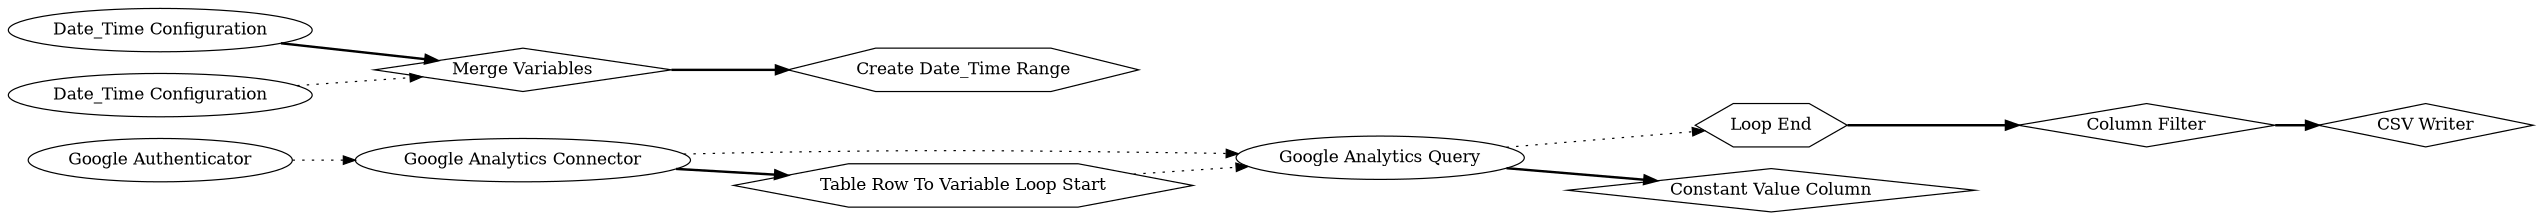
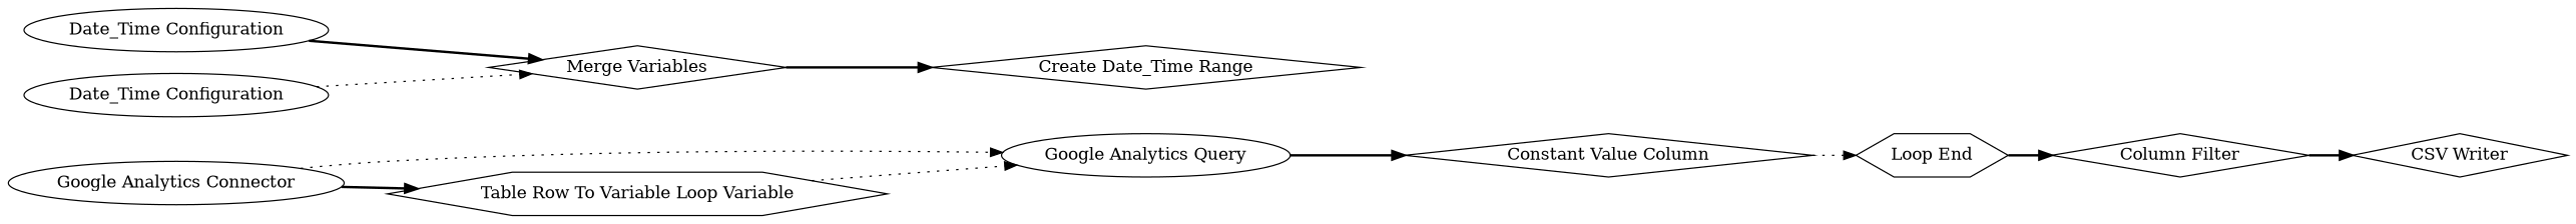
  digraph {
    rankdir=LR
    node [shape=diamond]
    edge [style=bold]
    n1 [label="Loop End" shape=hexagon]
    n2 [label="Column Filter"]
    n3 [label="CSV Writer"]
-   n4 [label="Google Authenticator" shape=ellipse]
    n5 [label="Google Analytics Connector" shape=ellipse]
    n6 [label="Google Analytics Query" shape=ellipse]
-   n7 [label="Table Row To Variable Loop Start" shape=hexagon]
+   n7 [label="Table Row To Variable Loop Variable" shape=hexagon]
    n8 [label="Constant Value Column"]
    n9 [label="Date_Time Configuration" shape=ellipse]
    n10 [label="Merge Variables"]
-   n11 [label="Create Date_Time Range" shape=hexagon]
+   n11 [label="Create Date_Time Range"]
    n12 [label="Date_Time Configuration" shape=ellipse]
    n1 -> n2
    n2 -> n3
-   n4 -> n5 [style=dotted]
    n5 -> n6 [style=dotted]
    n5 -> n7
    n6 -> n8
    n7 -> n6 [style=dotted]
-   n6 -> n1 [style=dotted]
+   n8 -> n1 [style=dotted]
    n9 -> n10
    n10 -> n11
    n12 -> n10 [style=dotted]
  }
